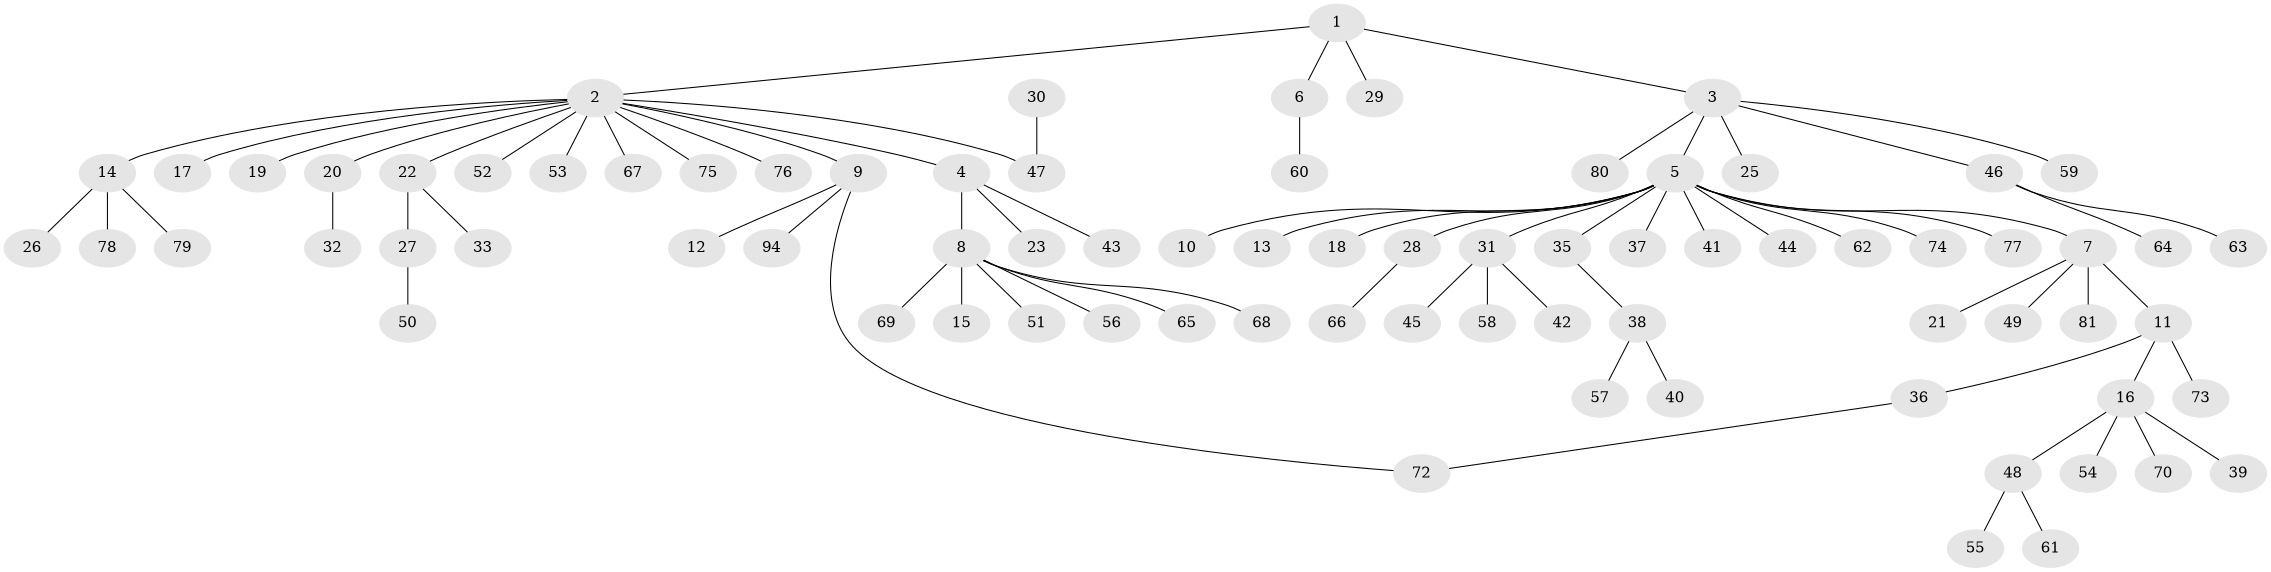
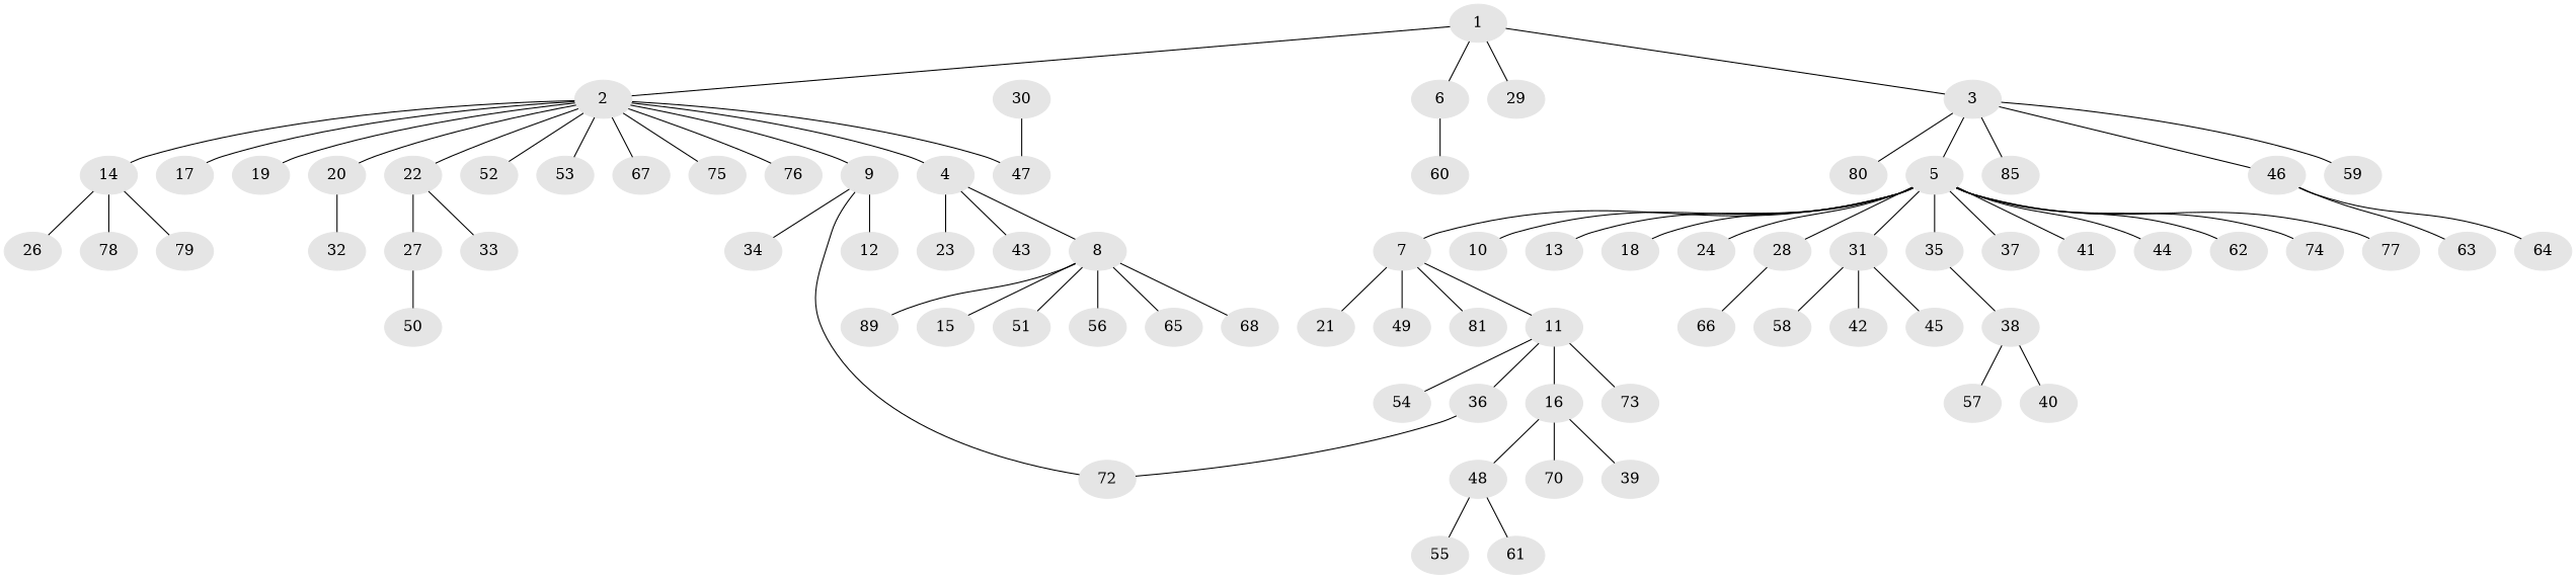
  graph {
    node [color=gray90 style=filled]
    1
    2
    3
    6
    29
    4
    9
    14
    17
    19
    20
    22
    52
    53
    67
    75
    76
    47
    5
-   25
+   25 [label=85]
    46
    59
    80
    60
    8
    23
    43
    12
-   34 [label=94]
+   34
    72
    26
    78
    79
    32
    27
    33
    30
    7
    10
    13
    18
+   24
    28
    31
    35
    37
    41
    44
    62
    74
    77
    63
    64
    15
    51
    56
    65
    68
-   69
+   69 [label=89]
    11
    21
    49
    n63 [label=81]
    66
    42
    45
    58
    38
    16
    36
    73
    39
    48
    54
    70
    55
    61
    50
    40
    57
    1 -- 2
    1 -- 3
    1 -- 6
    1 -- 29
    2 -- 4
    2 -- 9
    2 -- 14
    2 -- 17
    2 -- 19
    2 -- 20
    2 -- 22
    2 -- 52
    2 -- 53
    2 -- 67
    2 -- 75
    2 -- 76
    2 -- 47
    3 -- 5
    3 -- 25
    3 -- 46
    3 -- 59
    3 -- 80
    6 -- 60
    4 -- 8
    4 -- 23
    4 -- 43
    9 -- 12
    9 -- 34
    9 -- 72
    14 -- 26
    14 -- 78
    14 -- 79
    20 -- 32
    22 -- 27
    22 -- 33
    5 -- 7
    5 -- 10
    5 -- 13
    5 -- 18
+   5 -- 24
    5 -- 28
    5 -- 31
    5 -- 35
    5 -- 37
    5 -- 41
    5 -- 44
    5 -- 62
    5 -- 74
    5 -- 77
    46 -- 63
    46 -- 64
    8 -- 15
    8 -- 51
    8 -- 56
    8 -- 65
    8 -- 68
    8 -- 69
    27 -- 50
    30 -- 47
    7 -- 11
    7 -- 21
    7 -- 49
    7 -- n63
    28 -- 66
    31 -- 42
    31 -- 45
    31 -- 58
    35 -- 38
    11 -- 16
    11 -- 36
    11 -- 73
    38 -- 40
    38 -- 57
    16 -- 39
    16 -- 48
-   16 -- 54
+   11 -- 54
    16 -- 70
    36 -- 72
    48 -- 55
    48 -- 61
  }
